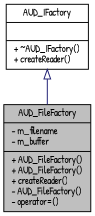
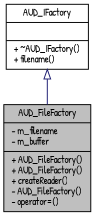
  digraph {
    fontname="Patrick Hand"
    node [color=black fontname="Patrick Hand" fontsize=10 shape=record style=filled]
    n1 [fillcolor=grey75 fontcolor=black height=0.2 label="{AUD_FileFactory\n|- m_filename\l- m_buffer\l|+ AUD_FileFactory()\l+ AUD_FileFactory()\l+ createReader()\l- AUD_FileFactory()\l- operator=()\l}" width=0.4]
-   n2 [fillcolor=white height=0.2 label="{AUD_IFactory\n||+ ~AUD_IFactory()\l+ createReader()\l}" width=0.4]
+   n2 [fillcolor=white height=0.2 label="{AUD_IFactory\n||+ ~AUD_IFactory()\l+ filename()\l}" width=0.4]
    n2 -> n1 [arrowtail=empty color=midnightblue dir=back fontname="Patrick Hand" fontsize=10 labelfontname=Helvetica labelfontsize=10 style=solid]
  }
